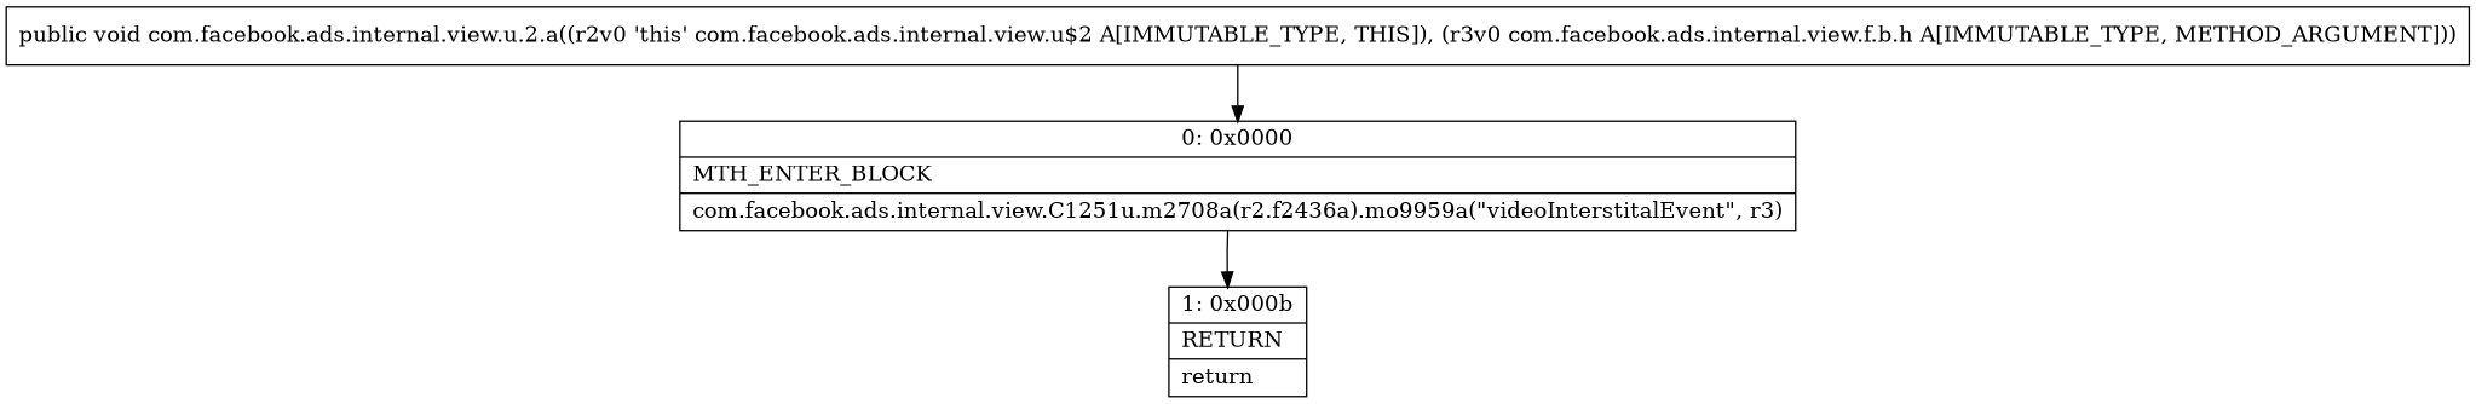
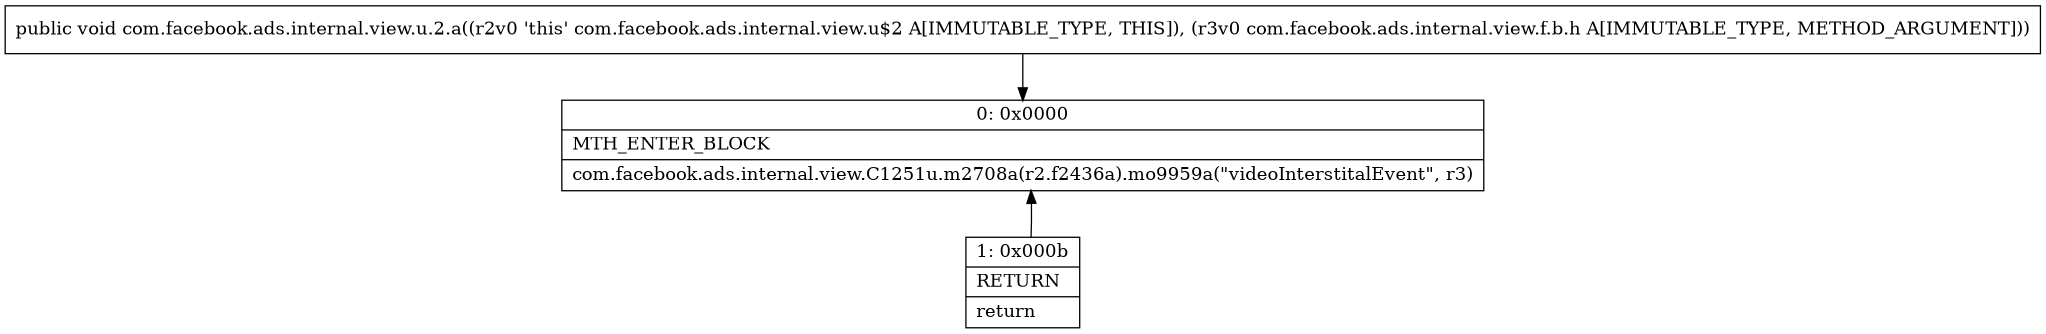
  digraph {
    node [shape=record]
    n1 [label="{0\:\ 0x0000|MTH_ENTER_BLOCK\l|com.facebook.ads.internal.view.C1251u.m2708a(r2.f2436a).mo9959a(\"videoInterstitalEvent\", r3)\l}"]
    n2 [label="{1\:\ 0x000b|RETURN\l|return\l}"]
    n3 [label="{public void com.facebook.ads.internal.view.u.2.a((r2v0 'this' com.facebook.ads.internal.view.u$2 A[IMMUTABLE_TYPE, THIS]), (r3v0 com.facebook.ads.internal.view.f.b.h A[IMMUTABLE_TYPE, METHOD_ARGUMENT])) }"]
-   n1 -> n2
+   n2 -> n1
    n3 -> n1
  }
